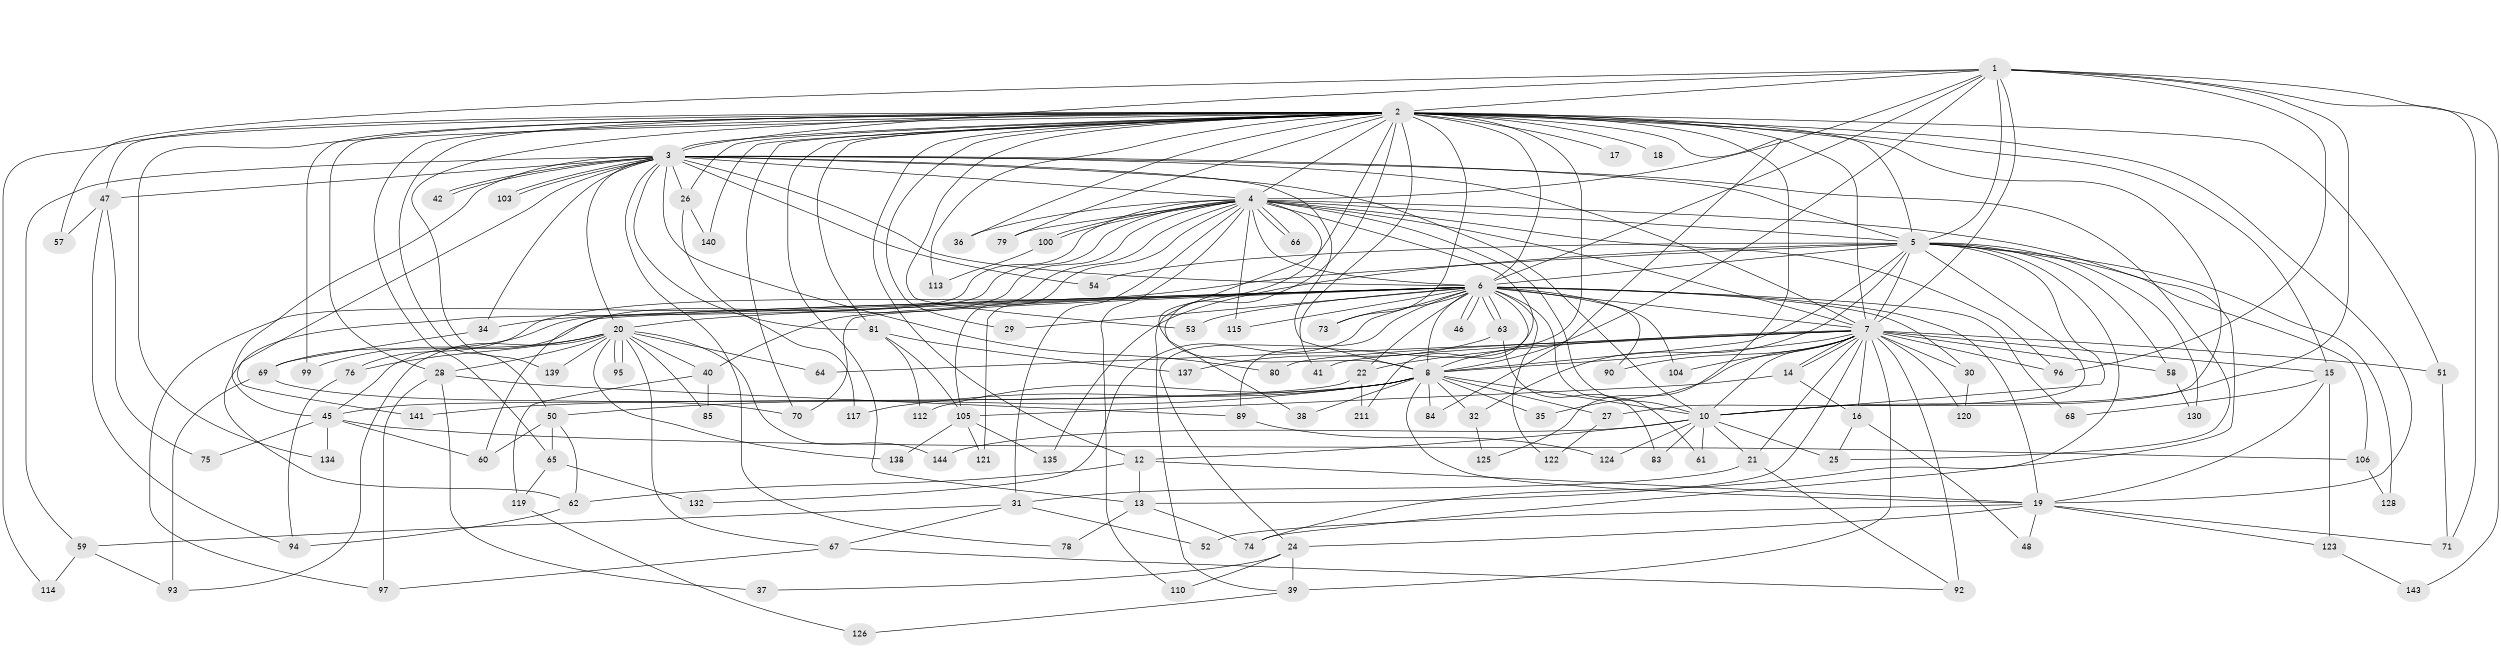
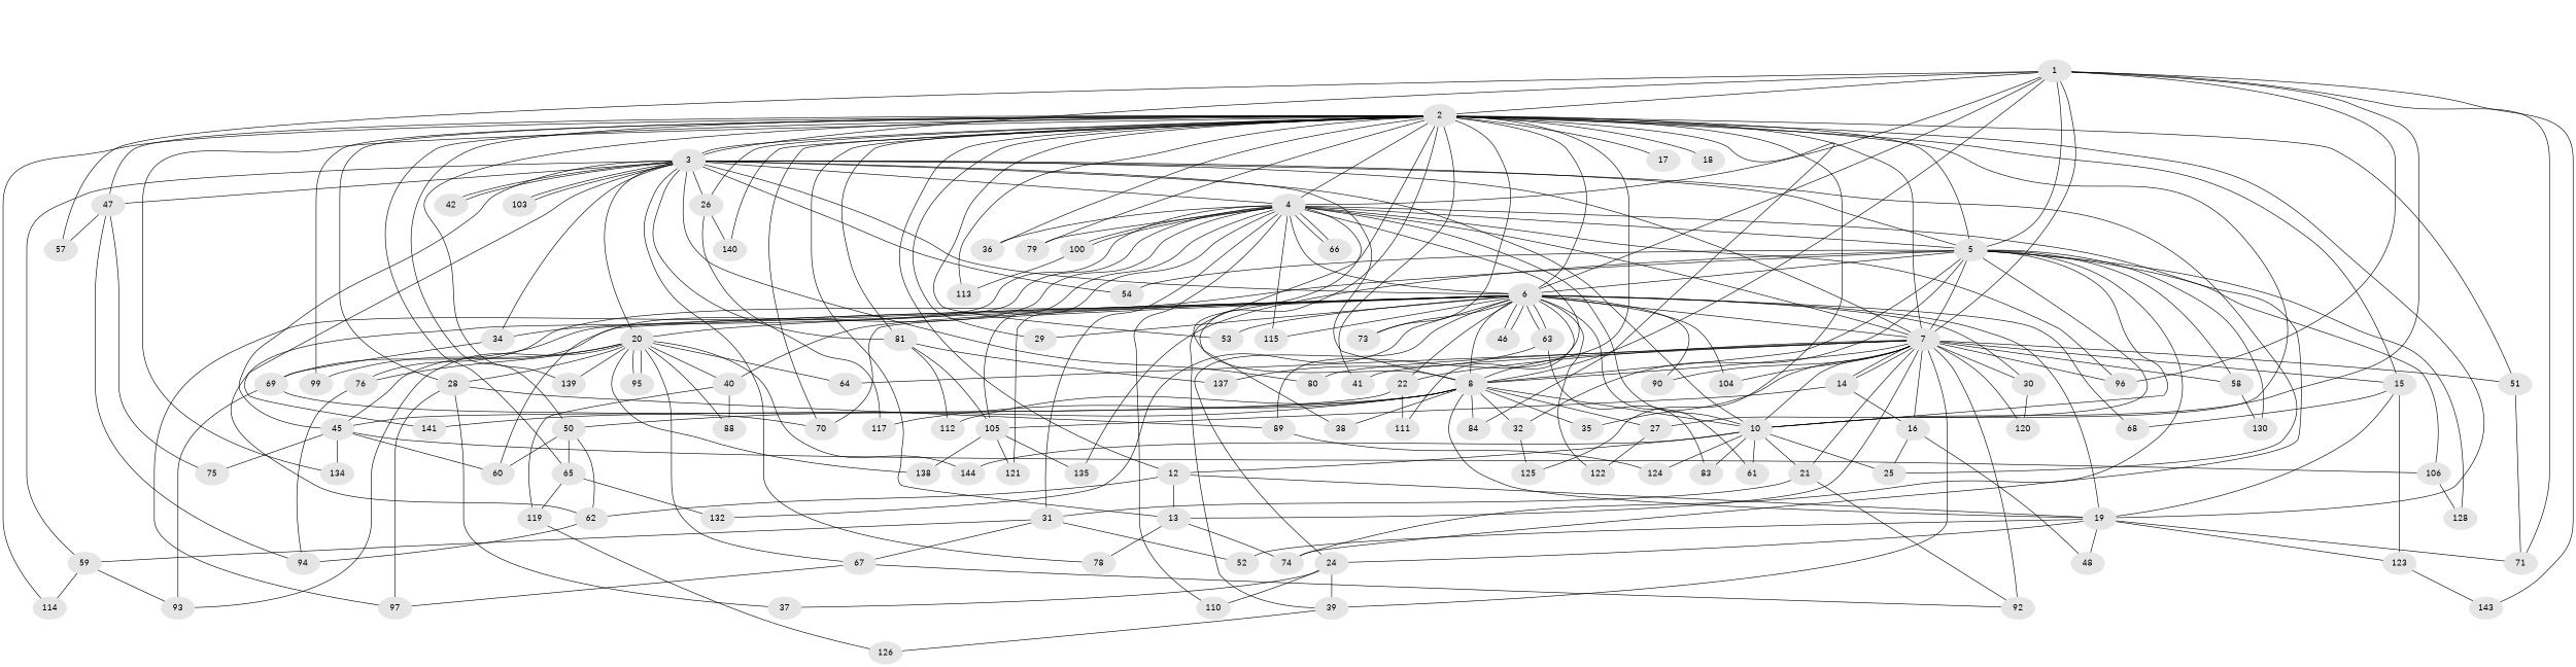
  graph {
    fontname=Lato
    node [color=gray90 fontname=Lato style=filled]
    edge [fontname=Lato]
    1 [super="+86"]
    2 [super="+9"]
    3 [super="+55"]
    4 [super="+23"]
    5 [super="+53"]
    6 [super="+49"]
    7 [super="+43"]
    8 [super="+56"]
    10 [super="+11"]
    57
    71 [super="+133"]
    96 [super="+118"]
    143
    12 [super="+108"]
    13 [super="+77"]
    15 [super="+87"]
    17
    18
    19 [super="+44"]
    26 [super="+107"]
    28
    29
    n23 [label=53]
    36
    38
    39 [super="+98"]
    41
    47
    50
    51
    65
    70
    73
    79
    81
    84
    99
    113
    114
    125
    134
    139
    140
    20 [super="+127"]
    25 [super="+116"]
    34
    42
    45 [super="+72"]
    54
    59
    78
    80
    103
    141
    31
    60 [super="+91"]
    62 [super="+85"]
    66
    74 [super="+82"]
    89
    97
    100
    105 [super="+136"]
    110
    115
    121
    27
    32
    58
    76
    106
    128
    130
    135
    22
    24
    30
    40
    46
    61
    63
    68
    69 [super="+109"]
    90
    104
-   111 [super="+129" label=211]
+   111 [super="+129"]
    122
    132
    14
    16
    21
    35
    64
    92 [super="+102"]
    120
    112
    117
    83
    124
    144
    123
    48
    52
    37
    126
    75
    94 [super="+131"]
    119
    137
    67 [super="+101"]
-   88 [label=85]
+   88
    93
    95
    138
    1 -- 2 [weight=2]
    1 -- 3
    1 -- 4
    1 -- 5 [weight=2]
    1 -- 6
    1 -- 7
    1 -- 8
    1 -- 10
    1 -- 57
    1 -- 71
    1 -- 96
    1 -- 143
    2 -- 3 [weight=3]
    2 -- 4 [weight=2]
    2 -- 5 [weight=3]
    2 -- 6 [weight=2]
    2 -- 7 [weight=2]
    2 -- 8 [weight=3]
    2 -- 10 [weight=2]
    2 -- 12
    2 -- 13
    2 -- 15
    2 -- 17 [weight=2]
    2 -- 18 [weight=2]
    2 -- 19 [weight=2]
    2 -- 26 [weight=2]
    2 -- 28
    2 -- 29
    2 -- n23
    2 -- 36
    2 -- 38
    2 -- 39
    2 -- 41
    2 -- 47
    2 -- 50
    2 -- 51
    2 -- 65
    2 -- 70
    2 -- 73
    2 -- 79
    2 -- 81
    2 -- 84
    2 -- 99
    2 -- 113
    2 -- 114
    2 -- 125
    2 -- 134
    2 -- 139
    2 -- 140
    3 -- 4
    3 -- 5
    3 -- 6
    3 -- 7
    3 -- 8
    3 -- 10
    3 -- 26
    3 -- 47
    3 -- 81
    3 -- 20
    3 -- 25
    3 -- 34
    3 -- 42
    3 -- 42
    3 -- 45
    3 -- 54
    3 -- 59
    3 -- 78
    3 -- 80
    3 -- 103
    3 -- 103
    3 -- 141
    4 -- 5
    4 -- 6
    4 -- 7
    4 -- 8
    4 -- 10
    4 -- 96
    4 -- 36
    4 -- 79
    4 -- 31
    4 -- 60
    4 -- 62
    4 -- 66
    4 -- 66
    4 -- 74
    4 -- 89
    4 -- 97
    4 -- 100
    4 -- 100
    4 -- 105
    4 -- 110
    4 -- 115
    4 -- 121
    5 -- 6
    5 -- 7
    5 -- 8
    5 -- 10
    5 -- 54
    5 -- 74
    5 -- 27
    5 -- 32
    5 -- 58
    5 -- 76
    5 -- 106
    5 -- 128
    5 -- 130
    5 -- 135
    6 -- 7
    6 -- 8
    6 -- 19
    6 -- 29
    6 -- n23
    6 -- 70
    6 -- 73
    6 -- 20
    6 -- 34
    6 -- 45
    6 -- 115
    6 -- 22
    6 -- 24
    6 -- 30
    6 -- 40
    6 -- 46
    6 -- 46
    6 -- 61
    6 -- 63
    6 -- 63
    6 -- 68
    6 -- 69
    6 -- 90
    6 -- 104
    6 -- 111
    6 -- 122
    6 -- 132
    7 -- 8
    7 -- 10 [weight=2]
    7 -- 96
    7 -- 13
    7 -- 15
    7 -- 39 [weight=2]
    7 -- 41
    7 -- 51
    7 -- 80
    7 -- 58
    7 -- 22
    7 -- 30
    7 -- 90
    7 -- 104
    7 -- 14
    7 -- 14
    7 -- 16
    7 -- 21
    7 -- 35
    7 -- 64
    7 -- 92
    7 -- 120
    8 -- 10
    8 -- 19
    8 -- 38
    8 -- 50
    8 -- 84
    8 -- 141
    8 -- 27
    8 -- 32
    8 -- 35
    8 -- 112
    8 -- 117
    10 -- 12
    10 -- 25
    10 -- 61
    10 -- 21
    10 -- 83
    10 -- 124
    10 -- 144
    12 -- 13
    12 -- 19
    12 -- 62
    13 -- 78
    13 -- 74
    15 -- 19
    15 -- 68
    15 -- 123
    19 -- 71
    19 -- 24
    19 -- 123
    19 -- 48
    19 -- 52
    26 -- 140
    26 -- 117
    28 -- 89
    28 -- 97
    28 -- 37
    39 -- 126
    47 -- 57
    47 -- 75
    47 -- 94
    50 -- 65
    50 -- 60
    50 -- 62
    51 -- 71
    65 -- 132
    65 -- 119
    81 -- 105
    81 -- 112
    81 -- 137
    20 -- 28
    20 -- 99
    20 -- 139
    20 -- 76
    20 -- 40
    20 -- 64
    20 -- 144
    20 -- 67
    20 -- 88
    20 -- 93
    20 -- 95
    20 -- 95
    20 -- 138
    34 -- 69
    45 -- 134
    45 -- 60
    45 -- 106
    45 -- 75
    59 -- 114
    59 -- 93
    31 -- 59
    31 -- 52
    31 -- 67
    62 -- 94
    89 -- 124
    100 -- 113
    105 -- 121
    105 -- 135
    105 -- 138
    27 -- 122
    32 -- 125
    58 -- 130
    76 -- 94
    106 -- 128
    22 -- 45
    22 -- 111 [weight=2]
    24 -- 39
    24 -- 110
    24 -- 37
    30 -- 120
    40 -- 119
    40 -- 88
    63 -- 83
    63 -- 137
    69 -- 70
    69 -- 93
    14 -- 105
    14 -- 16
    16 -- 25
    16 -- 48
    21 -- 31
    21 -- 92
    123 -- 143
    119 -- 126
    67 -- 97
    67 -- 92
  }
